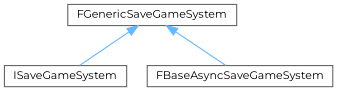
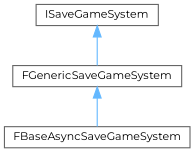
  digraph {
    fontname=Montserrat
    rankdir=TB
    node [color=grey40 fillcolor=white fontname=Montserrat fontsize=10 shape=box style=filled]
    edge [color=steelblue1 dir=back fontname=Montserrat fontsize=10 labelfontname=Helvetica labelfontsize=10 style=solid]
    n1 [height=0.2 label=ISaveGameSystem width=0.4]
    n2 [height=0.2 label=FGenericSaveGameSystem width=0.4]
    n3 [height=0.2 label=FBaseAsyncSaveGameSystem width=0.4]
-   n2 -> n1
+   n1 -> n2
    n2 -> n3
  }
